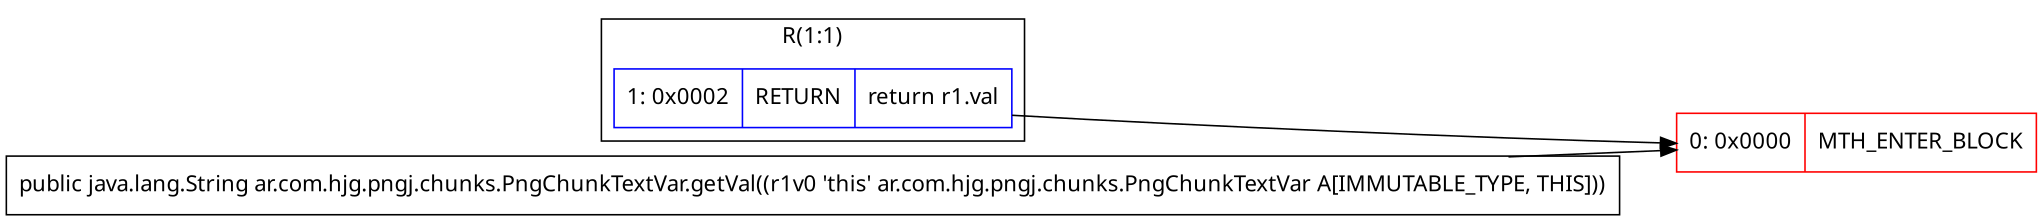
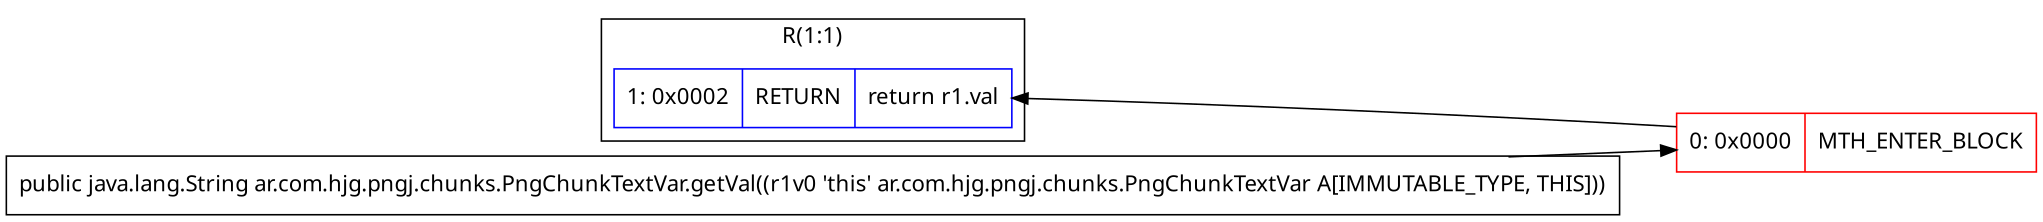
  digraph {
    rankdir=LR
    fontname="Noto Sans"
    node [shape=record fontname="Noto Sans"]
    edge [fontname="Noto Sans"]
    n1 [color=blue label="{1\:\ 0x0002|RETURN\l|return r1.val\l}"]
    n2 [color=red label="{0\:\ 0x0000|MTH_ENTER_BLOCK\l}"]
    n3 [label="{public java.lang.String ar.com.hjg.pngj.chunks.PngChunkTextVar.getVal((r1v0 'this' ar.com.hjg.pngj.chunks.PngChunkTextVar A[IMMUTABLE_TYPE, THIS])) }"]
    subgraph cluster_1 {
      label="R(1:1)"
      n1
    }
-   n1 -> n2
+   n2 -> n1
    n3 -> n2
  }
